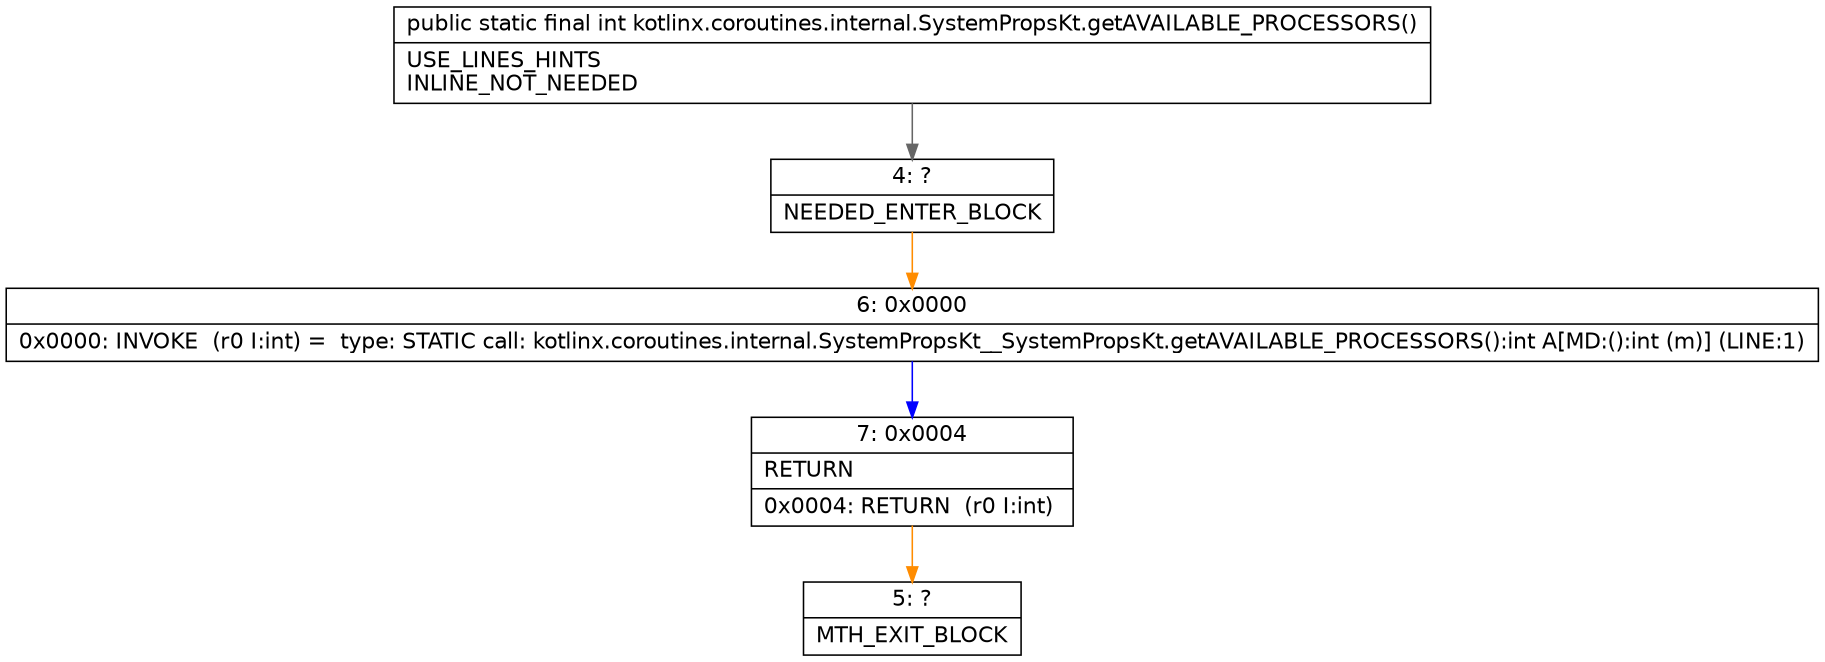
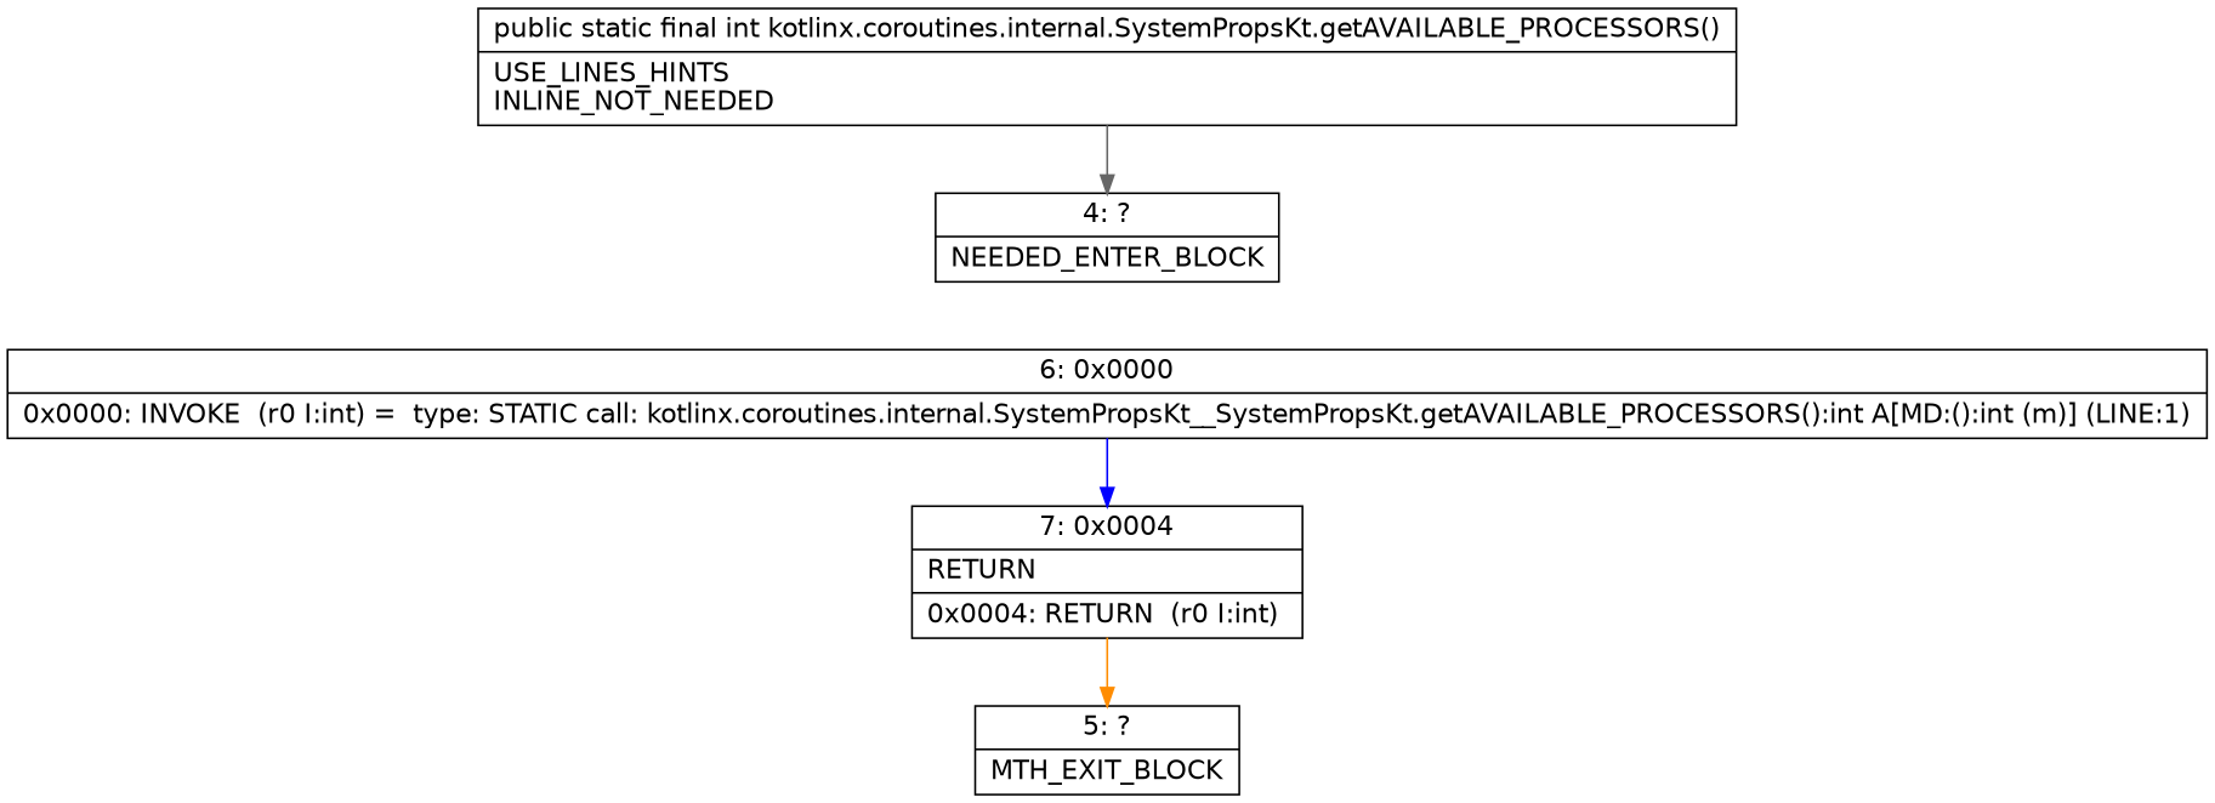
  digraph {
    fontname="DejaVu Sans"
    node [fontname="DejaVu Sans" shape=record]
    edge [color=darkorange fontname="DejaVu Sans"]
    n1 [label="{4\:\ ?|NEEDED_ENTER_BLOCK\l}"]
    n2 [label="{6\:\ 0x0000|0x0000: INVOKE  (r0 I:int) =  type: STATIC call: kotlinx.coroutines.internal.SystemPropsKt__SystemPropsKt.getAVAILABLE_PROCESSORS():int A[MD:():int (m)] (LINE:1)\l}"]
    n3 [label="{7\:\ 0x0004|RETURN\l|0x0004: RETURN  (r0 I:int) \l}"]
    n4 [label="{5\:\ ?|MTH_EXIT_BLOCK\l}"]
    n5 [label="{public static final int kotlinx.coroutines.internal.SystemPropsKt.getAVAILABLE_PROCESSORS()  | USE_LINES_HINTS\lINLINE_NOT_NEEDED\l}"]
-   n1 -> n2
    n2 -> n3 [color=blue]
    n3 -> n4
    n5 -> n1 [color=gray40]
  }
